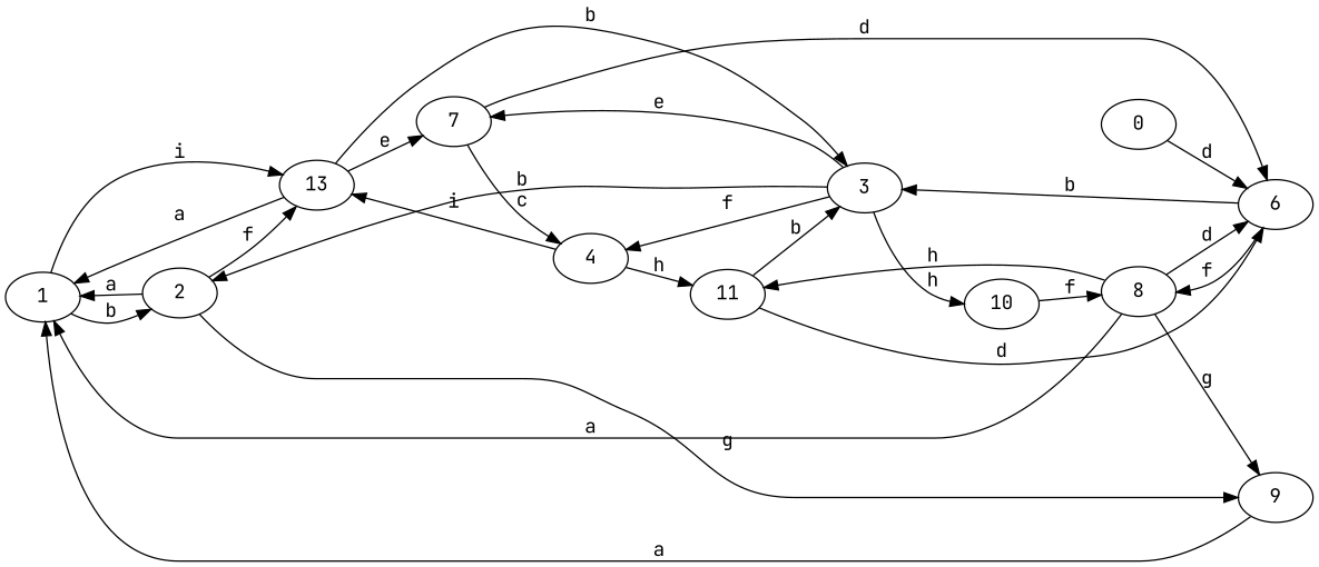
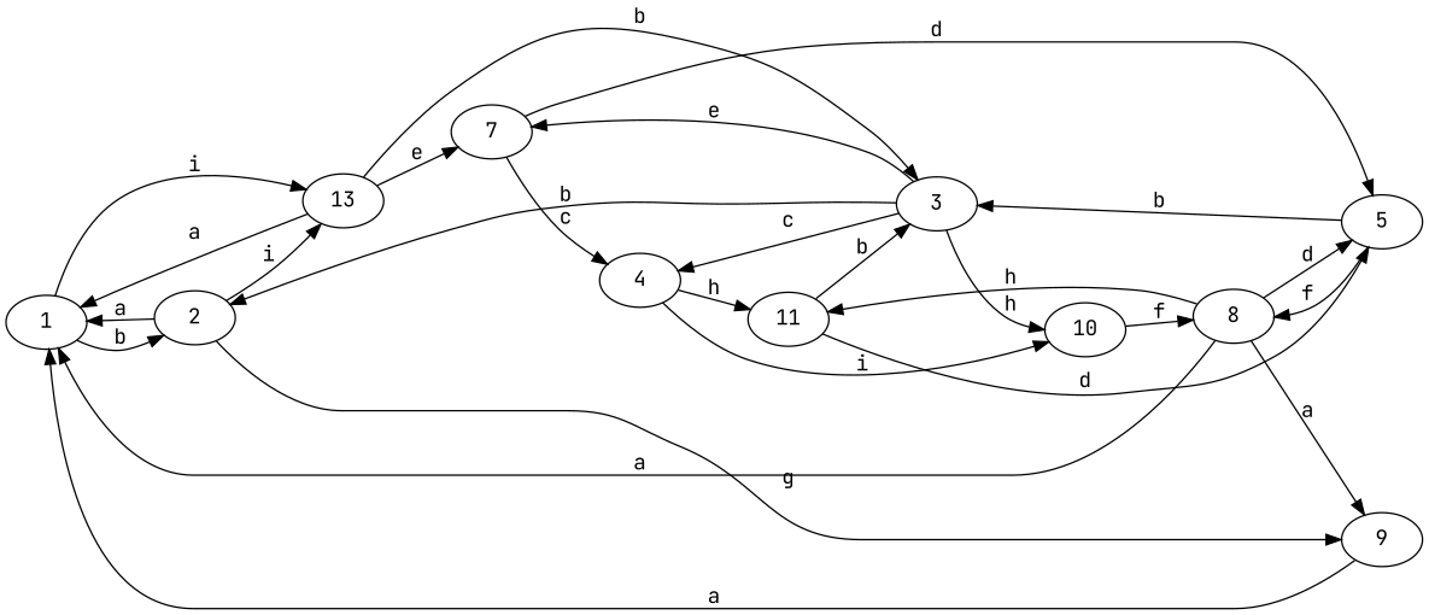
  strict digraph {
    fontname="JetBrains Mono"
    rankdir=LR
    node [fontname="JetBrains Mono"]
    edge [fontname="JetBrains Mono"]
    1
    2
    13
    9
    3
    7
    4
    10
    11
-   6
+   6 [label=5]
    8
-   0
    1 -> 2 [label=b]
    1 -> 13 [label=i]
    2 -> 1 [label=a]
-   2 -> 13 [label=f]
+   2 -> 13 [label=i]
    2 -> 9 [label=g]
    13 -> 1 [label=a]
    13 -> 3 [label=b]
    13 -> 7 [label=e]
    9 -> 1 [label=a]
    3 -> 2 [label=b]
    3 -> 7 [label=e]
-   3 -> 4 [label=f]
+   3 -> 4 [label=c]
    3 -> 10 [label=h]
    7 -> 4 [label=c]
    7 -> 6 [label=d]
-   4 -> 13 [label=i]
+   4 -> 10 [label=i]
    4 -> 11 [label=h]
    10 -> 8 [label=f]
    11 -> 3 [label=b]
    11 -> 6 [label=d]
    6 -> 3 [label=b]
    6 -> 8 [label=f]
    8 -> 1 [label=a]
-   8 -> 9 [label=g]
+   8 -> 9 [label=a]
    8 -> 11 [label=h]
    8 -> 6 [label=d]
-   0 -> 6 [label=d]
  }
